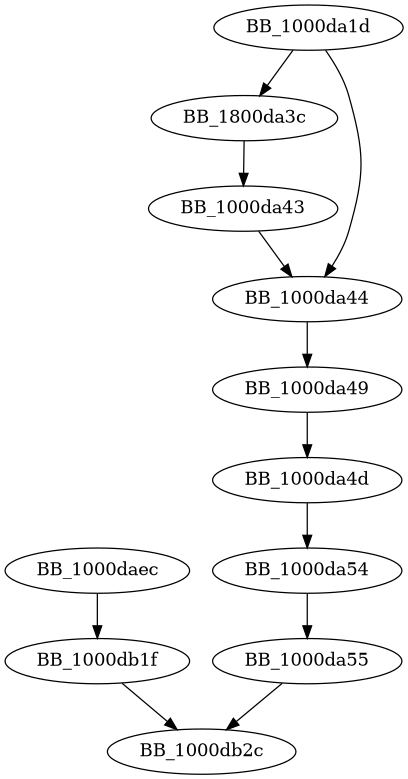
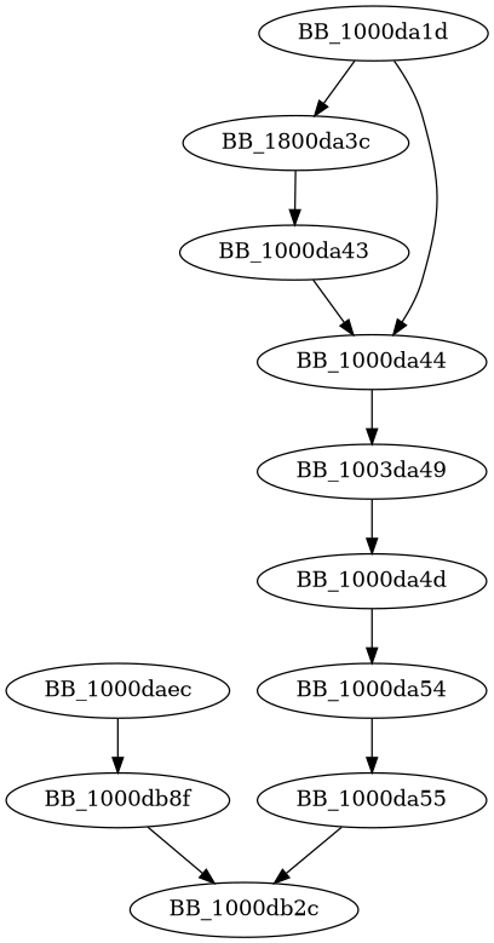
  digraph {
    n1 [label=BB_1800da3c]
    BB_1000da1d
    BB_1000da44
    BB_1000da43
-   BB_1000da49
+   BB_1000da49 [label=BB_1003da49]
    BB_1000da4d
    BB_1000da54
    BB_1000da55
    BB_1000db2c
    BB_1000daec
-   BB_1000db1f
+   BB_1000db1f [label=BB_1000db8f]
    n1 -> BB_1000da43
    BB_1000da1d -> n1
    BB_1000da1d -> BB_1000da44
    BB_1000da44 -> BB_1000da49
    BB_1000da43 -> BB_1000da44
    BB_1000da49 -> BB_1000da4d
    BB_1000da4d -> BB_1000da54
    BB_1000da54 -> BB_1000da55
    BB_1000da55 -> BB_1000db2c
    BB_1000daec -> BB_1000db1f
    BB_1000db1f -> BB_1000db2c
  }
